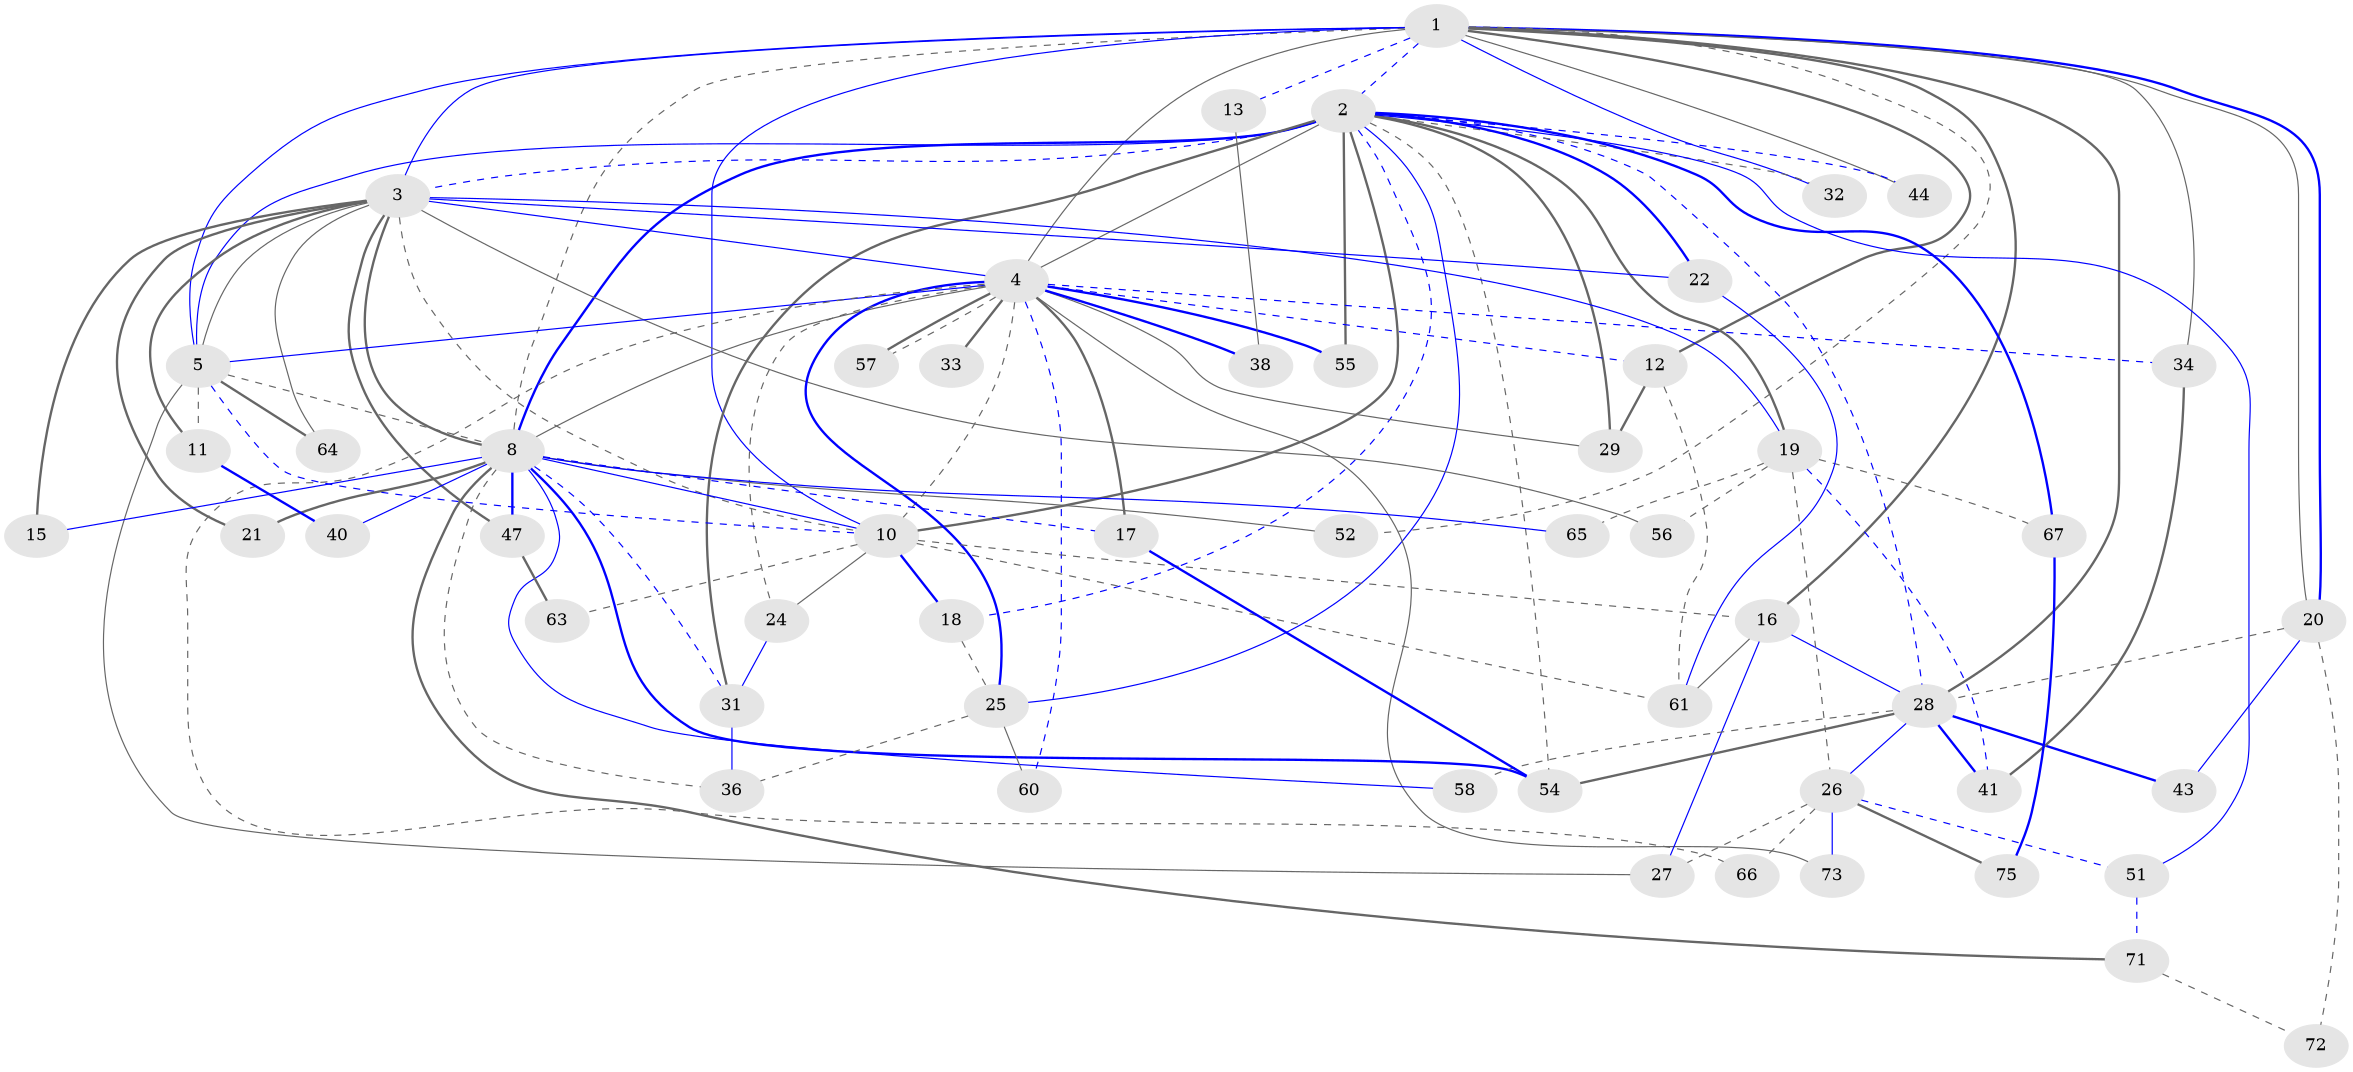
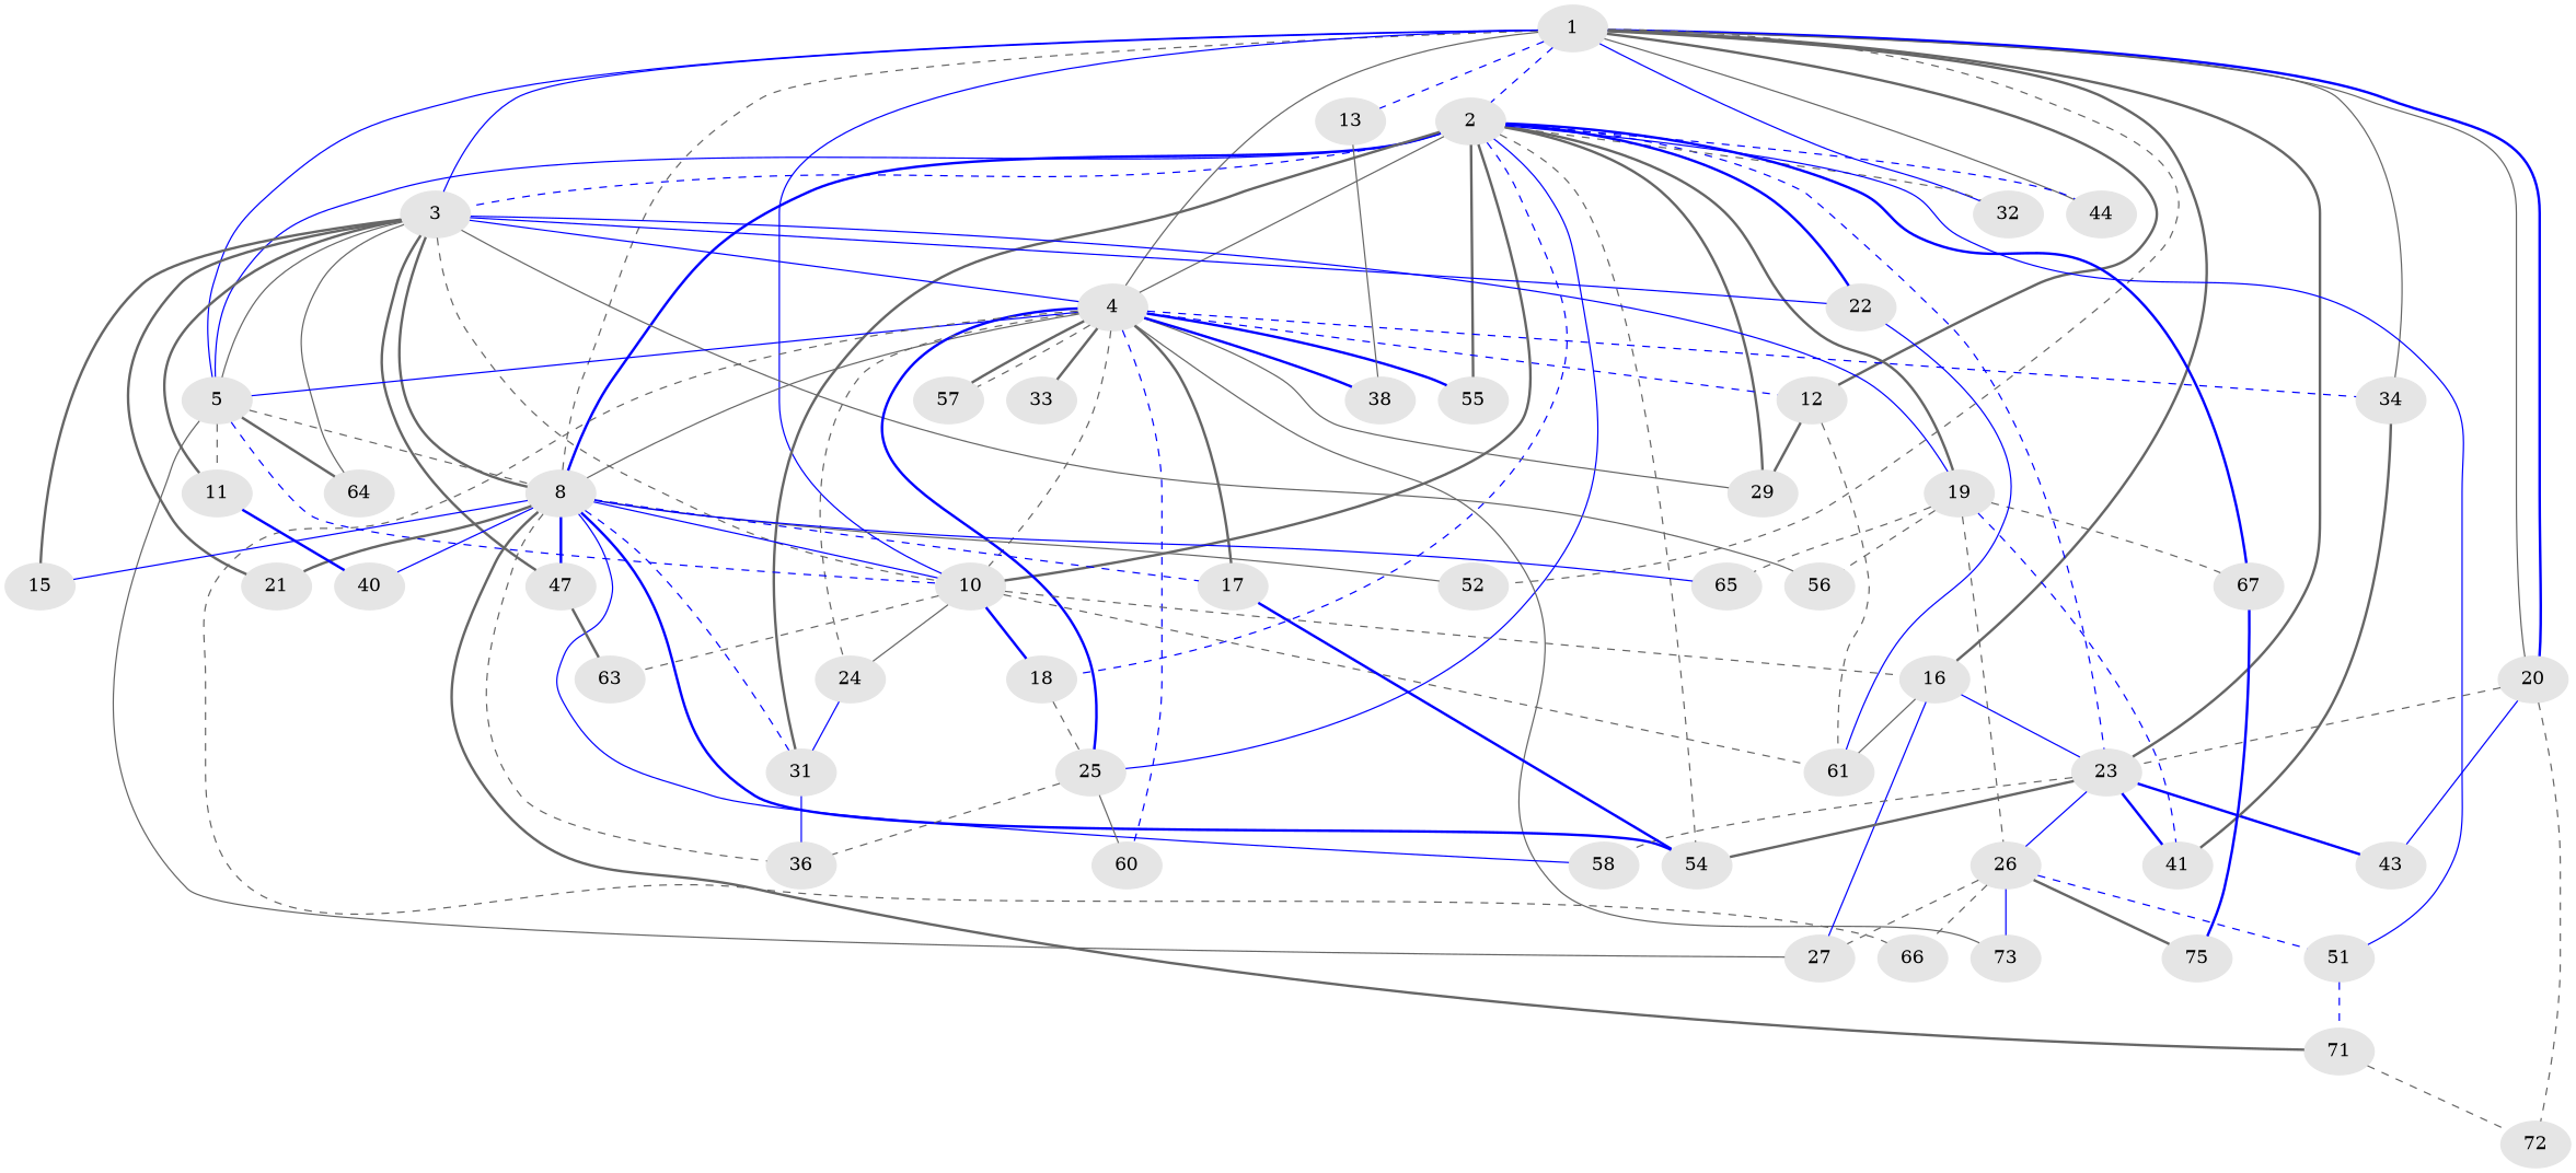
  graph {
    node [color=gray90 style=filled]
    edge [color=gray40 style=dashed]
    1 [super="+49"]
    2 [super="+7"]
    3 [super="+14"]
    4 [super="+6"]
    5 [super="+37"]
    8 [super="+9"]
    10 [super="+62"]
    12 [super="+30"]
    13 [super="+39"]
    16 [super="+50"]
    20 [super="+53"]
-   23 [super="+35" label=28]
+   23 [super="+35"]
    32
    34
    44
    52
    18
    19 [super="+28"]
    22
    25 [super="+45"]
    29 [super="+76"]
    31 [super="+48"]
    51
    54 [super="+59"]
    55
    67
    11
    15
    21
    47
    56
    64
    17 [super="+69"]
    24
    33
    38
    57
    60
    66
    73
    27
    36 [super="+74"]
    40
    58
    65
    71
    61 [super="+70"]
    63
    43
    72
    26 [super="+46"]
    41 [super="+42"]
    75
    1 -- 2 [color=blue weight=2]
    1 -- 3 [color=blue style=solid]
    1 -- 4 [style=solid weight=2]
    1 -- 5 [color=blue style=solid]
    1 -- 8 [weight=2]
    1 -- 10 [color=blue style=solid]
    1 -- 12 [style=bold]
    1 -- 13 [color=blue]
    1 -- 16 [style=bold]
    1 -- 20 [style=solid]
    1 -- 20 [color=blue style=bold]
    1 -- 23 [style=bold weight=2]
    1 -- 32 [color=blue style=solid]
    1 -- 34 [style=solid]
    1 -- 44 [style=solid]
    1 -- 52
    2 -- 3 [color=blue weight=2]
    2 -- 4 [style=solid weight=4]
    2 -- 5 [color=blue style=solid weight=3]
    2 -- 8 [color=blue style=bold weight=4]
    2 -- 10 [style=bold weight=2]
    2 -- 23 [color=blue]
    2 -- 32
    2 -- 44 [color=blue]
    2 -- 18 [color=blue]
    2 -- 19 [style=bold]
    2 -- 22 [color=blue style=bold]
    2 -- 25 [color=blue style=solid]
    2 -- 29 [style=bold]
    2 -- 31 [style=bold]
    2 -- 51 [color=blue style=solid]
    2 -- 54
    2 -- 55 [style=bold]
    2 -- 67 [color=blue style=bold]
    3 -- 4 [color=blue style=solid weight=2]
    3 -- 5 [style=solid]
    3 -- 8 [style=bold weight=2]
    3 -- 10
    3 -- 19 [color=blue style=solid]
    3 -- 22 [color=blue style=solid]
    3 -- 11 [style=bold]
    3 -- 15 [style=bold]
    3 -- 21 [style=bold]
    3 -- 47 [style=bold]
    3 -- 56 [style=solid]
    3 -- 64 [style=solid]
    4 -- 5 [color=blue style=solid weight=2]
    4 -- 8 [style=solid weight=4]
    4 -- 10 [weight=2]
    4 -- 12 [color=blue]
    4 -- 34 [color=blue]
    4 -- 25 [color=blue style=bold]
    4 -- 29 [style=solid]
    4 -- 55 [color=blue style=bold]
    4 -- 17 [style=bold]
    4 -- 24
    4 -- 33 [style=bold weight=2]
    4 -- 38 [color=blue style=bold]
    4 -- 57 [style=bold]
    4 -- 57
    4 -- 60 [color=blue]
    4 -- 66
    4 -- 73 [style=solid]
    5 -- 8 [weight=2]
    5 -- 10 [color=blue]
    5 -- 11
    5 -- 64 [style=bold]
    5 -- 27 [style=solid]
    8 -- 10 [color=blue style=solid weight=2]
    8 -- 52 [style=solid]
    8 -- 31 [color=blue]
    8 -- 54 [color=blue style=bold]
    8 -- 15 [color=blue style=solid]
    8 -- 21 [style=bold]
    8 -- 47 [color=blue style=bold]
    8 -- 17 [color=blue]
    8 -- 36
    8 -- 40 [color=blue style=solid]
    8 -- 58 [color=blue style=solid]
    8 -- 65 [color=blue style=solid]
    8 -- 71 [style=bold]
    10 -- 16
    10 -- 18 [color=blue style=bold]
    10 -- 24 [style=solid]
    10 -- 61
    10 -- 63
    12 -- 29 [style=bold]
    12 -- 61
    13 -- 38 [style=solid]
    16 -- 23 [color=blue style=solid]
    16 -- 27 [color=blue style=solid]
    16 -- 61 [style=solid]
    20 -- 23
    20 -- 43 [color=blue style=solid]
    20 -- 72
    23 -- 54 [style=bold]
    23 -- 58
    23 -- 43 [color=blue style=bold]
    23 -- 26 [color=blue style=solid]
    23 -- 41 [color=blue style=bold]
    34 -- 41 [style=bold]
    18 -- 25
    19 -- 67
    19 -- 56
    19 -- 65
    19 -- 26 [weight=2]
    19 -- 41 [color=blue]
    22 -- 61 [color=blue style=solid]
    25 -- 60 [style=solid]
    25 -- 36
    31 -- 36 [color=blue style=solid]
    51 -- 71 [color=blue]
    67 -- 75 [color=blue style=bold]
    11 -- 40 [color=blue style=bold]
    47 -- 63 [style=bold]
    17 -- 54 [color=blue style=bold]
    24 -- 31 [color=blue style=solid]
    71 -- 72
    26 -- 51 [color=blue]
    26 -- 66
    26 -- 73 [color=blue style=solid]
    26 -- 27
    26 -- 75 [style=bold]
  }
